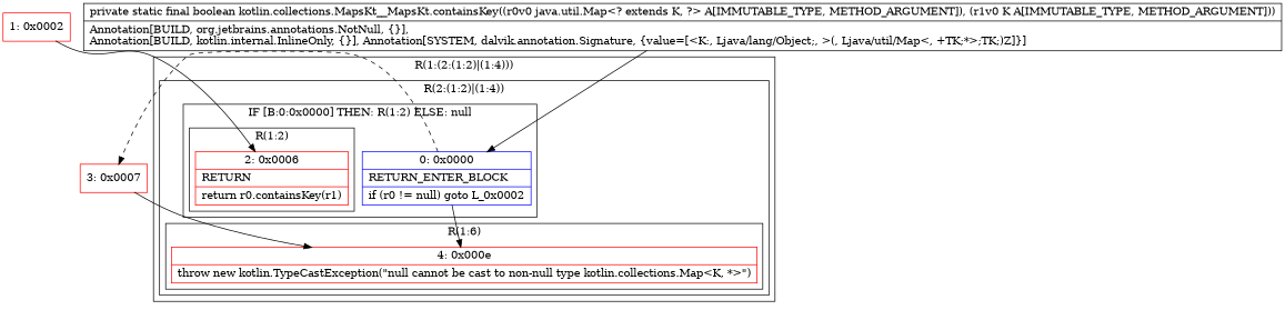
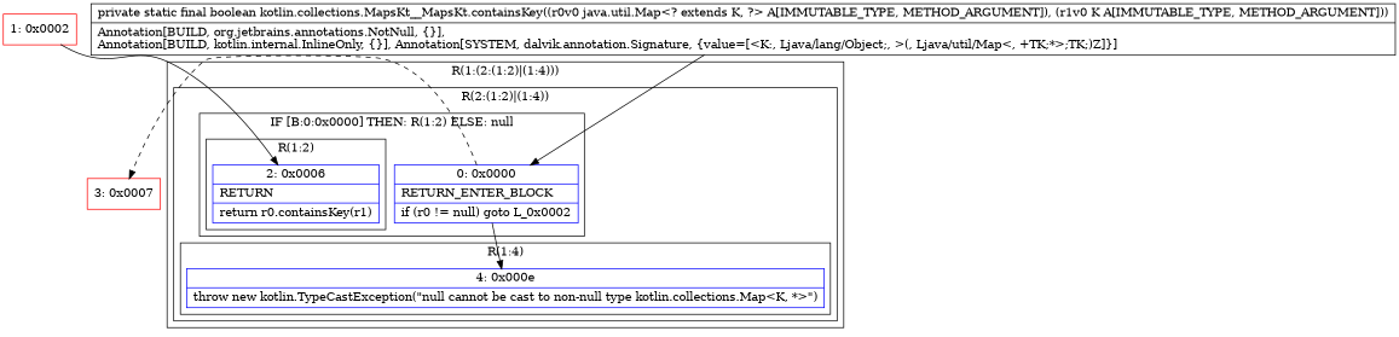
  digraph {
    node [color=blue shape=record]
-   n1 [color=red label="{2\:\ 0x0006|RETURN\l|return r0.containsKey(r1)\l}"]
+   n1 [label="{2\:\ 0x0006|RETURN\l|return r0.containsKey(r1)\l}"]
    n2 [label="{0\:\ 0x0000|RETURN_ENTER_BLOCK\l|if (r0 != null) goto L_0x0002\l}"]
-   n3 [color=red label="{4\:\ 0x000e|throw new kotlin.TypeCastException(\"null cannot be cast to non\-null type kotlin.collections.Map\<K, *\>\")\l}"]
+   n3 [label="{4\:\ 0x000e|throw new kotlin.TypeCastException(\"null cannot be cast to non\-null type kotlin.collections.Map\<K, *\>\")\l}"]
    n4 [color=red label="{3\:\ 0x0007}"]
    n5 [color=red label="{1\:\ 0x0002}"]
    n6 [label="{private static final boolean kotlin.collections.MapsKt__MapsKt.containsKey((r0v0 java.util.Map\<? extends K, ?\> A[IMMUTABLE_TYPE, METHOD_ARGUMENT]), (r1v0 K A[IMMUTABLE_TYPE, METHOD_ARGUMENT]))  | Annotation[BUILD, org.jetbrains.annotations.NotNull, \{\}], \lAnnotation[BUILD, kotlin.internal.InlineOnly, \{\}], Annotation[SYSTEM, dalvik.annotation.Signature, \{value=[\<K:, Ljava\/lang\/Object;, \>(, Ljava\/util\/Map\<, +TK;*\>;TK;)Z]\}]\l}" color=""]
    subgraph cluster_1 {
      label="R(1:(2:(1:2)|(1:4)))"
      subgraph cluster_2 {
        label="R(2:(1:2)|(1:4))"
        subgraph cluster_3 {
          label="IF [B:0:0x0000] THEN: R(1:2) ELSE: null"
          n2
          subgraph cluster_4 {
            label="R(1:2)"
            n1
          }
        }
        subgraph cluster_5 {
-         label="R(1:6)"
+         label="R(1:4)"
          n3
        }
      }
    }
    n2 -> n3
    n2 -> n4 [style=dashed]
-   n4 -> n3
    n5 -> n1
    n6 -> n2
  }
